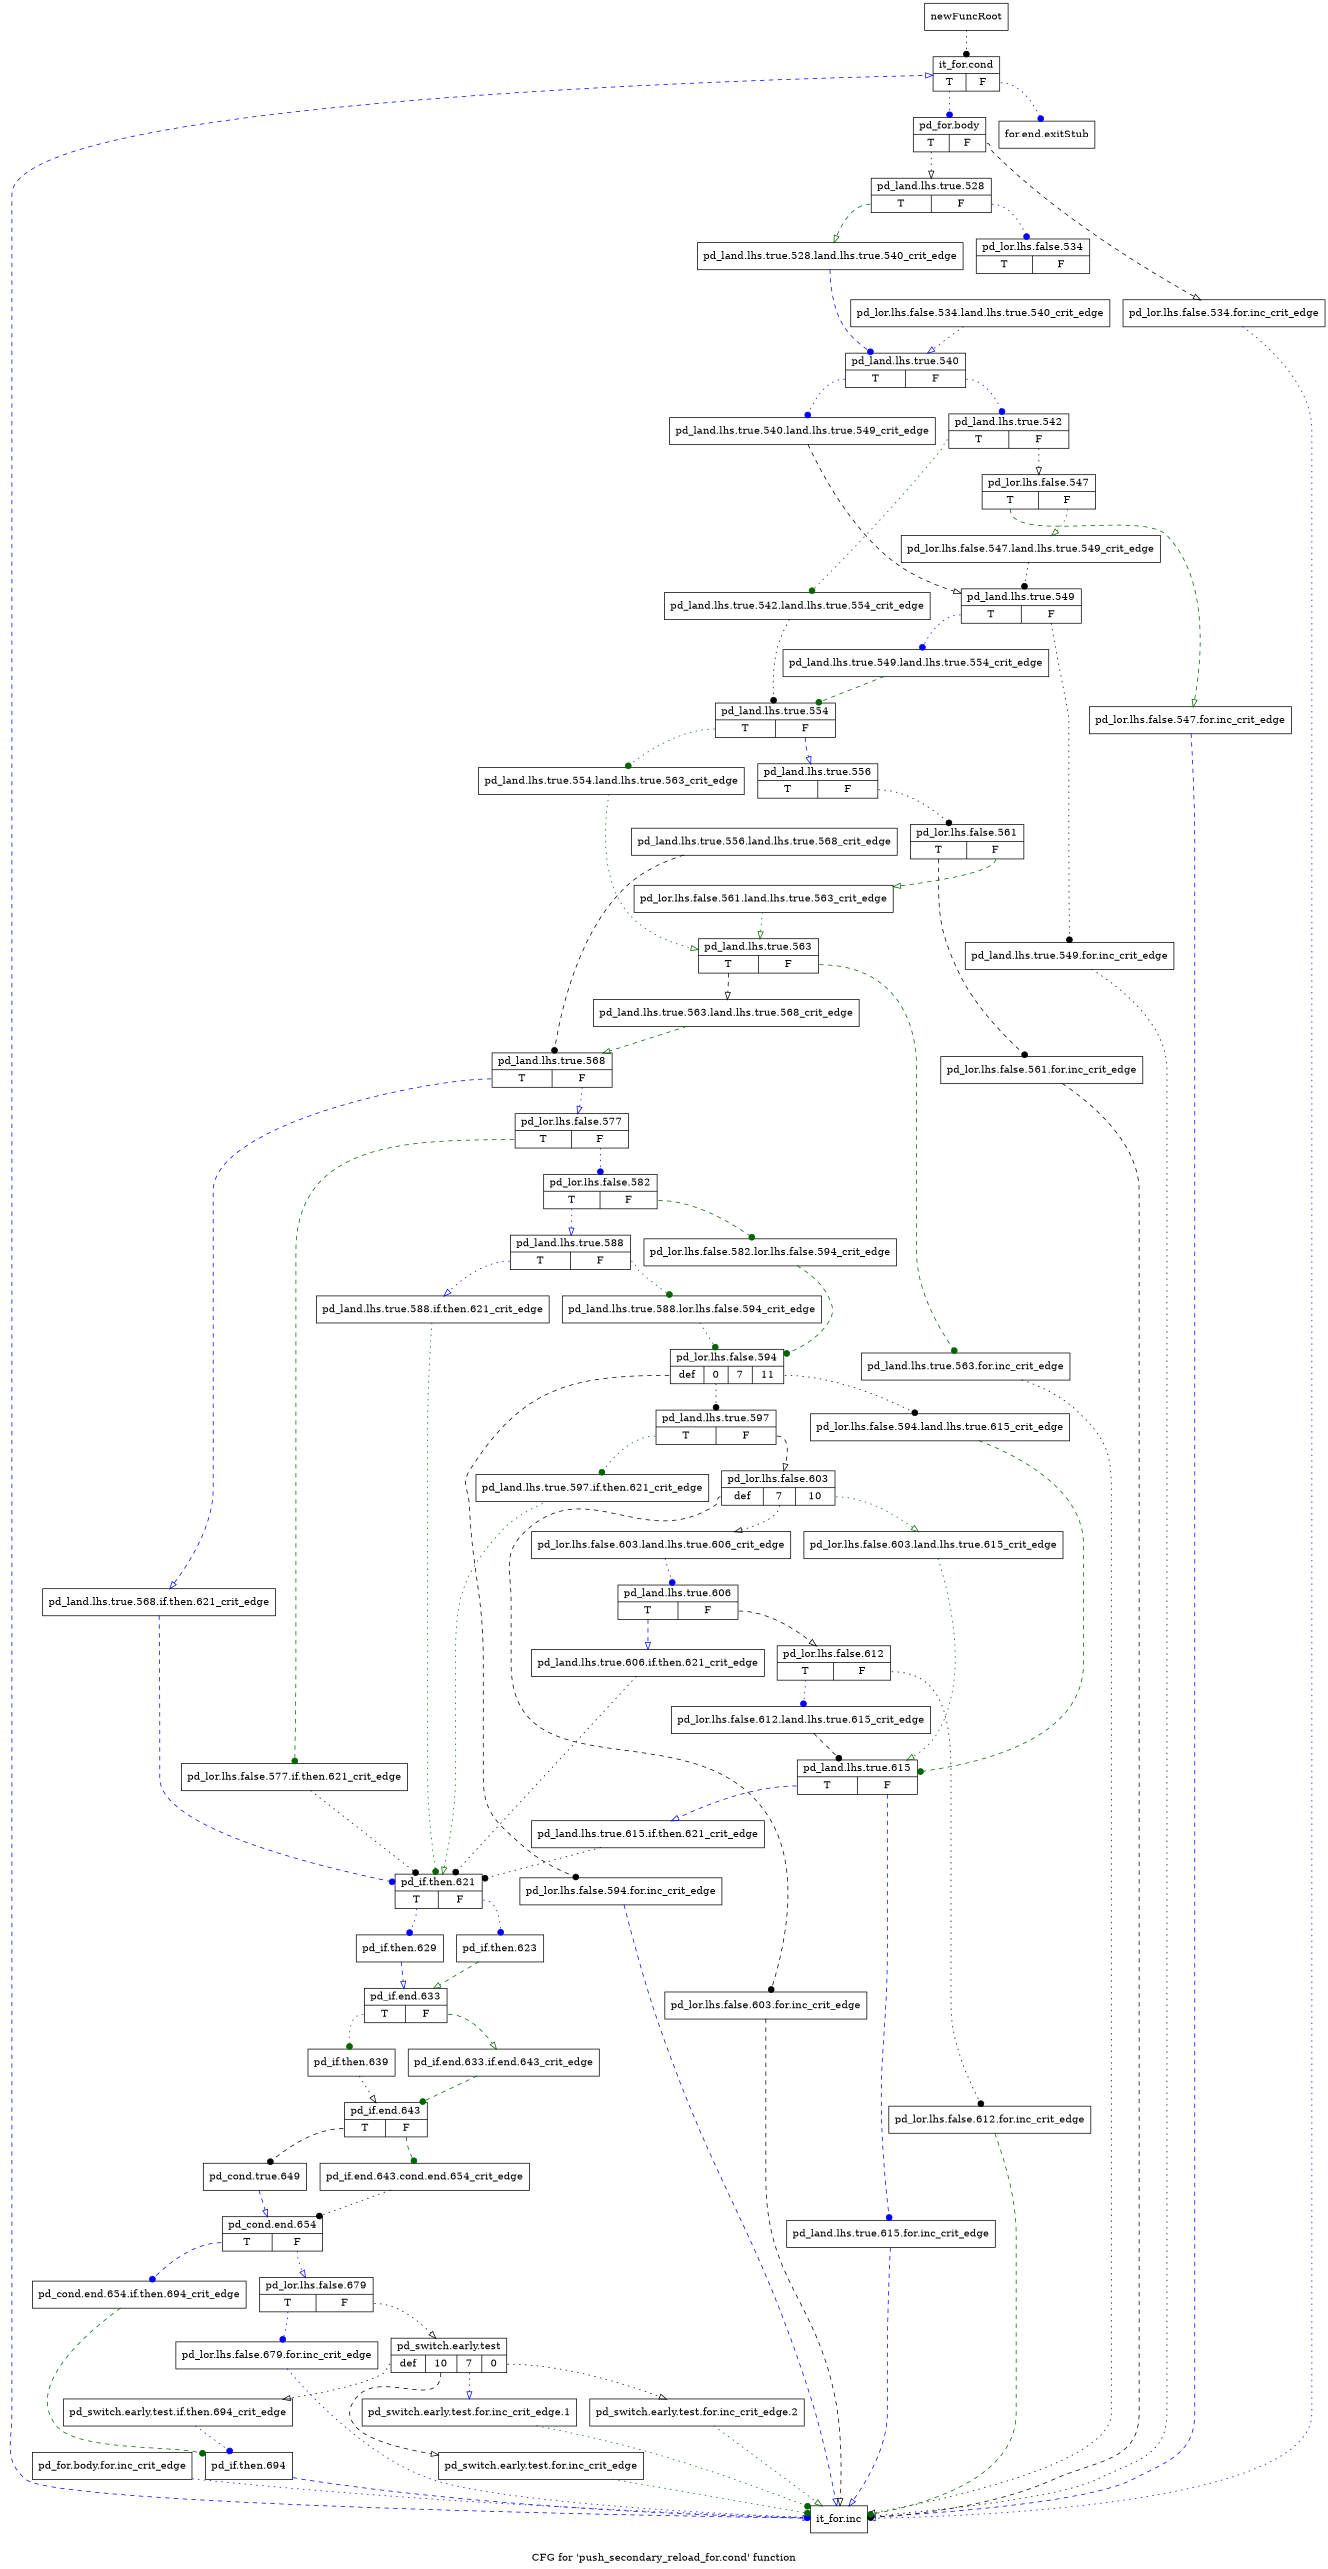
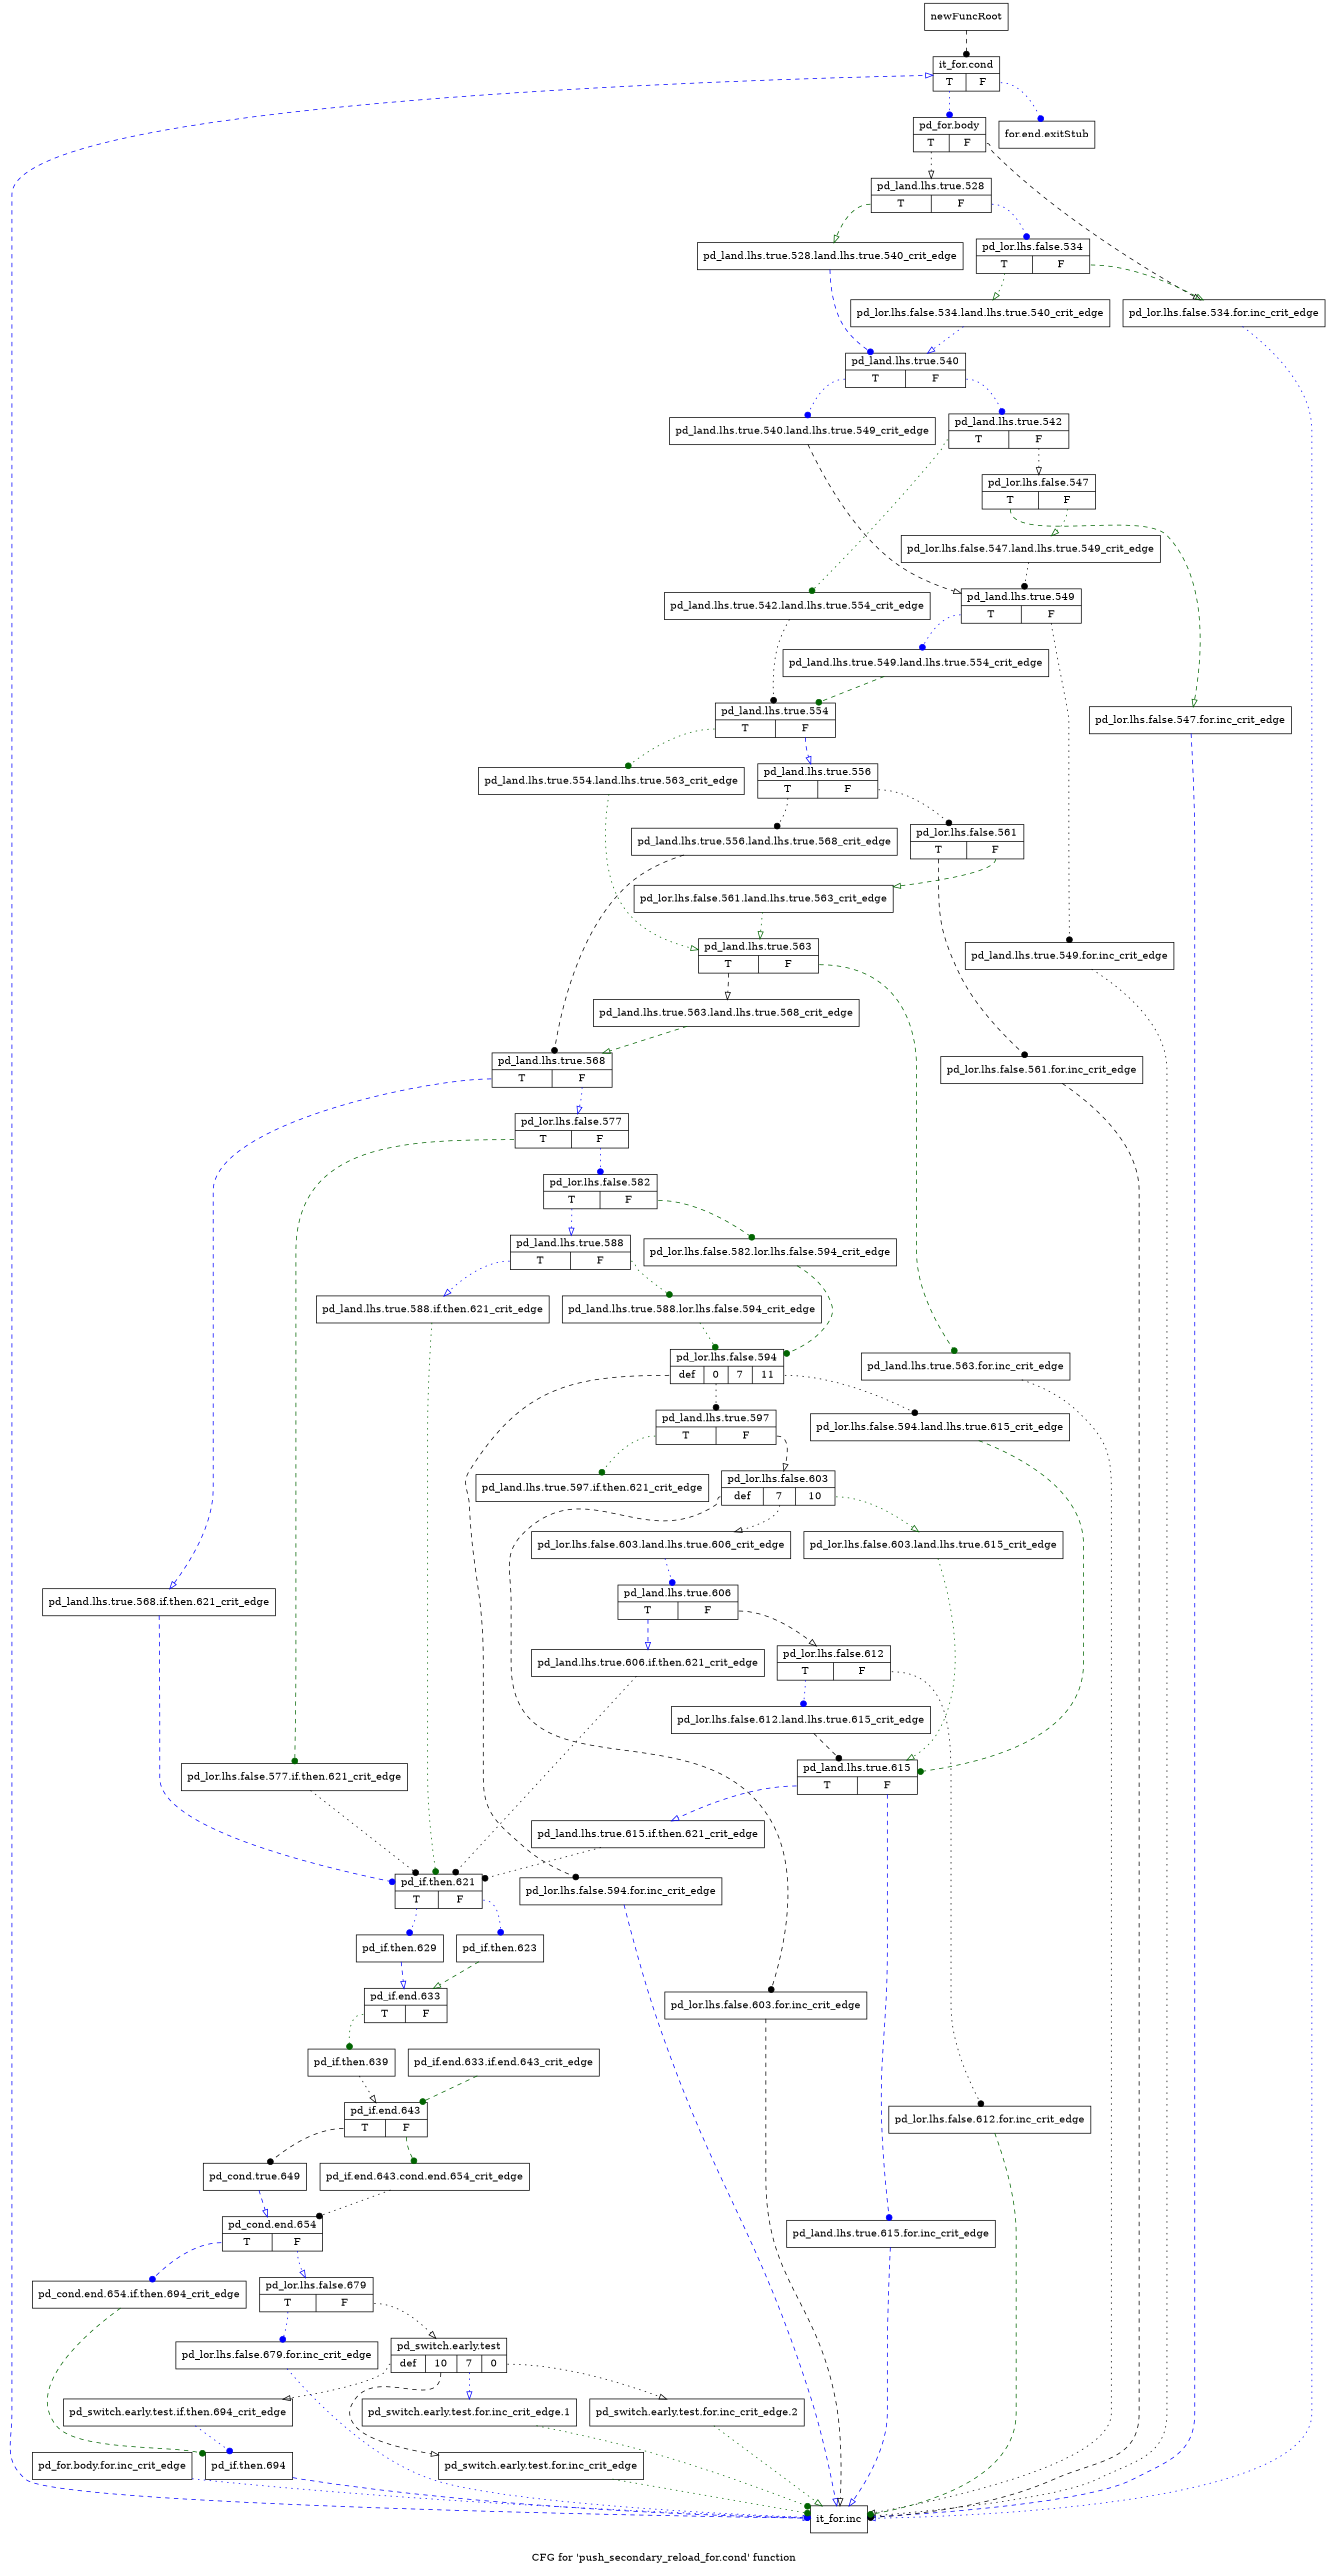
  digraph {
    label="CFG for 'push_secondary_reload_for.cond' function"
    node [shape=record]
    edge [arrowhead=dot color=blue style=dotted]
    n1 [label="{newFuncRoot}"]
    n2 [label="{it_for.cond|{<s0>T|<s1>F}}"]
    n3 [label="{for.end.exitStub}"]
    n4 [label="{pd_for.body|{<s0>T|<s1>F}}"]
    n5 [label="{pd_land.lhs.true.528|{<s0>T|<s1>F}}"]
    n6 [label="{pd_lor.lhs.false.534.for.inc_crit_edge}"]
    n7 [label="{pd_land.lhs.true.528.land.lhs.true.540_crit_edge}"]
    n8 [label="{pd_lor.lhs.false.534|{<s0>T|<s1>F}}"]
    n9 [label="{pd_for.body.for.inc_crit_edge}"]
    n10 [label="{it_for.inc}"]
    n11 [label="{pd_land.lhs.true.540|{<s0>T|<s1>F}}"]
    n12 [label="{pd_lor.lhs.false.534.land.lhs.true.540_crit_edge}"]
    n13 [label="{pd_land.lhs.true.540.land.lhs.true.549_crit_edge}"]
    n14 [label="{pd_land.lhs.true.542|{<s0>T|<s1>F}}"]
    n15 [label="{pd_land.lhs.true.549|{<s0>T|<s1>F}}"]
    n16 [label="{pd_land.lhs.true.542.land.lhs.true.554_crit_edge}"]
    n17 [label="{pd_lor.lhs.false.547|{<s0>T|<s1>F}}"]
    n18 [label="{pd_land.lhs.true.549.land.lhs.true.554_crit_edge}"]
    n19 [label="{pd_land.lhs.true.549.for.inc_crit_edge}"]
    n20 [label="{pd_land.lhs.true.554|{<s0>T|<s1>F}}"]
    n21 [label="{pd_lor.lhs.false.547.for.inc_crit_edge}"]
    n22 [label="{pd_lor.lhs.false.547.land.lhs.true.549_crit_edge}"]
    n23 [label="{pd_land.lhs.true.554.land.lhs.true.563_crit_edge}"]
    n24 [label="{pd_land.lhs.true.556|{<s0>T|<s1>F}}"]
    n25 [label="{pd_land.lhs.true.563|{<s0>T|<s1>F}}"]
    n26 [label="{pd_land.lhs.true.556.land.lhs.true.568_crit_edge}"]
    n27 [label="{pd_lor.lhs.false.561|{<s0>T|<s1>F}}"]
    n28 [label="{pd_land.lhs.true.563.land.lhs.true.568_crit_edge}"]
    n29 [label="{pd_land.lhs.true.563.for.inc_crit_edge}"]
    n30 [label="{pd_land.lhs.true.568|{<s0>T|<s1>F}}"]
    n31 [label="{pd_lor.lhs.false.561.for.inc_crit_edge}"]
    n32 [label="{pd_lor.lhs.false.561.land.lhs.true.563_crit_edge}"]
    n33 [label="{pd_land.lhs.true.568.if.then.621_crit_edge}"]
    n34 [label="{pd_lor.lhs.false.577|{<s0>T|<s1>F}}"]
    n35 [label="{pd_if.then.621|{<s0>T|<s1>F}}"]
    n36 [label="{pd_lor.lhs.false.577.if.then.621_crit_edge}"]
    n37 [label="{pd_lor.lhs.false.582|{<s0>T|<s1>F}}"]
    n38 [label="{pd_if.then.629}"]
    n39 [label="{pd_if.then.623}"]
    n40 [label="{pd_land.lhs.true.588|{<s0>T|<s1>F}}"]
    n41 [label="{pd_lor.lhs.false.582.lor.lhs.false.594_crit_edge}"]
    n42 [label="{pd_land.lhs.true.588.if.then.621_crit_edge}"]
    n43 [label="{pd_land.lhs.true.588.lor.lhs.false.594_crit_edge}"]
    n44 [label="{pd_lor.lhs.false.594|{<s0>def|<s1>0|<s2>7|<s3>11}}"]
    n45 [label="{pd_lor.lhs.false.594.for.inc_crit_edge}"]
    n46 [label="{pd_land.lhs.true.597|{<s0>T|<s1>F}}"]
    n47 [label="{pd_lor.lhs.false.594.land.lhs.true.615_crit_edge}"]
    n48 [label="{pd_land.lhs.true.597.if.then.621_crit_edge}"]
    n49 [label="{pd_lor.lhs.false.603|{<s0>def|<s1>7|<s2>10}}"]
    n50 [label="{pd_land.lhs.true.615|{<s0>T|<s1>F}}"]
    n51 [label="{pd_lor.lhs.false.603.for.inc_crit_edge}"]
    n52 [label="{pd_lor.lhs.false.603.land.lhs.true.606_crit_edge}"]
    n53 [label="{pd_lor.lhs.false.603.land.lhs.true.615_crit_edge}"]
    n54 [label="{pd_land.lhs.true.606|{<s0>T|<s1>F}}"]
    n55 [label="{pd_land.lhs.true.606.if.then.621_crit_edge}"]
    n56 [label="{pd_lor.lhs.false.612|{<s0>T|<s1>F}}"]
    n57 [label="{pd_land.lhs.true.615.if.then.621_crit_edge}"]
    n58 [label="{pd_land.lhs.true.615.for.inc_crit_edge}"]
    n59 [label="{pd_lor.lhs.false.612.land.lhs.true.615_crit_edge}"]
    n60 [label="{pd_lor.lhs.false.612.for.inc_crit_edge}"]
    n61 [label="{pd_if.end.633|{<s0>T|<s1>F}}"]
    n62 [label="{pd_if.then.639}"]
    n63 [label="{pd_if.end.633.if.end.643_crit_edge}"]
    n64 [label="{pd_if.end.643|{<s0>T|<s1>F}}"]
    n65 [label="{pd_cond.true.649}"]
    n66 [label="{pd_if.end.643.cond.end.654_crit_edge}"]
    n67 [label="{pd_cond.end.654|{<s0>T|<s1>F}}"]
    n68 [label="{pd_cond.end.654.if.then.694_crit_edge}"]
    n69 [label="{pd_lor.lhs.false.679|{<s0>T|<s1>F}}"]
    n70 [label="{pd_if.then.694}"]
    n71 [label="{pd_lor.lhs.false.679.for.inc_crit_edge}"]
    n72 [label="{pd_switch.early.test|{<s0>def|<s1>10|<s2>7|<s3>0}}"]
    n73 [label="{pd_switch.early.test.if.then.694_crit_edge}"]
    n74 [label="{pd_switch.early.test.for.inc_crit_edge}"]
    n75 [label="{pd_switch.early.test.for.inc_crit_edge.1}"]
    n76 [label="{pd_switch.early.test.for.inc_crit_edge.2}"]
-   n1 -> n2 [color=black]
+   n1 -> n2 [color=black style=dashed]
    n2 -> n3 [tailport=s1]
    n2 -> n4 [tailport=s0]
    n4 -> n5 [arrowhead=onormal color=black tailport=s0]
    n4 -> n6 [arrowhead=onormal color=black style=dashed tailport=s1]
    n5 -> n7 [arrowhead=onormal color=darkgreen style=dashed tailport=s0]
    n5 -> n8 [tailport=s1]
    n6 -> n10 [arrowhead=onormal]
    n7 -> n11 [style=dashed]
+   n8 -> n6 [arrowhead=onormal color=darkgreen style=dashed tailport=s1]
+   n8 -> n12 [arrowhead=onormal color=darkgreen tailport=s0]
    n9 -> n10
    n10 -> n2 [arrowhead=onormal style=dashed]
    n11 -> n13 [tailport=s0]
    n11 -> n14 [tailport=s1]
    n12 -> n11 [arrowhead=onormal]
    n13 -> n15 [arrowhead=onormal color=black style=dashed]
    n14 -> n16 [color=darkgreen tailport=s0]
    n14 -> n17 [arrowhead=onormal color=black tailport=s1]
    n15 -> n18 [tailport=s0]
    n15 -> n19 [color=black tailport=s1]
    n16 -> n20 [color=black]
    n17 -> n21 [arrowhead=onormal color=darkgreen style=dashed tailport=s0]
    n17 -> n22 [arrowhead=onormal color=darkgreen tailport=s1]
    n18 -> n20 [color=darkgreen style=dashed]
    n19 -> n10 [color=black]
    n20 -> n23 [color=darkgreen tailport=s0]
    n20 -> n24 [arrowhead=onormal style=dashed tailport=s1]
    n21 -> n10 [style=dashed]
    n22 -> n15 [color=black]
    n23 -> n25 [arrowhead=onormal color=darkgreen]
+   n24 -> n26 [color=black tailport=s0]
    n24 -> n27 [color=black tailport=s1]
    n25 -> n28 [arrowhead=onormal color=black style=dashed tailport=s0]
    n25 -> n29 [color=darkgreen style=dashed tailport=s1]
    n26 -> n30 [color=black style=dashed]
    n27 -> n31 [color=black style=dashed tailport=s0]
    n27 -> n32 [arrowhead=onormal color=darkgreen style=dashed tailport=s1]
    n28 -> n30 [arrowhead=onormal color=darkgreen style=dashed]
    n29 -> n10 [arrowhead=onormal color=black]
    n30 -> n33 [arrowhead=onormal style=dashed tailport=s0]
    n30 -> n34 [arrowhead=onormal tailport=s1]
    n31 -> n10 [color=black style=dashed]
    n32 -> n25 [arrowhead=onormal color=darkgreen]
    n33 -> n35 [style=dashed]
    n34 -> n36 [color=darkgreen style=dashed tailport=s0]
    n34 -> n37 [tailport=s1]
    n35 -> n38 [tailport=s0]
    n35 -> n39 [tailport=s1]
    n36 -> n35 [color=black]
    n37 -> n40 [arrowhead=onormal tailport=s0]
    n37 -> n41 [color=darkgreen style=dashed tailport=s1]
    n38 -> n61 [arrowhead=onormal style=dashed]
    n39 -> n61 [arrowhead=onormal color=darkgreen style=dashed]
    n40 -> n42 [arrowhead=onormal tailport=s0]
    n40 -> n43 [color=darkgreen tailport=s1]
    n41 -> n44 [color=darkgreen style=dashed]
    n42 -> n35 [color=darkgreen]
    n43 -> n44 [color=darkgreen]
    n44 -> n45 [color=black style=dashed tailport=s0]
    n44 -> n46 [color=black tailport=s1]
    n44 -> n47 [color=black tailport=s3]
    n45 -> n10 [arrowhead=onormal style=dashed]
    n46 -> n48 [color=darkgreen tailport=s0]
    n46 -> n49 [arrowhead=onormal color=black style=dashed tailport=s1]
    n47 -> n50 [color=darkgreen style=dashed]
-   n48 -> n35 [arrowhead=onormal color=darkgreen]
    n49 -> n51 [color=black style=dashed tailport=s0]
    n49 -> n52 [arrowhead=onormal color=black tailport=s1]
    n49 -> n53 [arrowhead=onormal color=darkgreen tailport=s2]
    n50 -> n57 [arrowhead=onormal style=dashed tailport=s0]
    n50 -> n58 [style=dashed tailport=s1]
    n51 -> n10 [arrowhead=onormal color=black style=dashed]
    n52 -> n54
    n53 -> n50 [arrowhead=onormal color=darkgreen]
    n54 -> n55 [arrowhead=onormal style=dashed tailport=s0]
    n54 -> n56 [arrowhead=onormal color=black style=dashed tailport=s1]
    n55 -> n35 [color=black]
    n56 -> n59 [tailport=s0]
    n56 -> n60 [color=black tailport=s1]
    n57 -> n35 [color=black]
    n58 -> n10 [arrowhead=onormal style=dashed]
    n59 -> n50 [color=black style=dashed]
    n60 -> n10 [color=darkgreen style=dashed]
    n61 -> n62 [color=darkgreen tailport=s0]
-   n61 -> n63 [arrowhead=onormal color=darkgreen style=dashed tailport=s1]
    n62 -> n64 [arrowhead=onormal color=black]
    n63 -> n64 [color=darkgreen style=dashed]
    n64 -> n65 [color=black style=dashed tailport=s0]
    n64 -> n66 [color=darkgreen style=dashed tailport=s1]
    n65 -> n67 [arrowhead=onormal style=dashed]
    n66 -> n67 [color=black]
    n67 -> n68 [style=dashed tailport=s0]
    n67 -> n69 [arrowhead=onormal tailport=s1]
    n68 -> n70 [color=darkgreen style=dashed]
    n69 -> n71 [tailport=s0]
    n69 -> n72 [arrowhead=onormal color=black tailport=s1]
    n70 -> n10 [arrowhead=onormal style=dashed]
    n71 -> n10
    n72 -> n73 [arrowhead=onormal color=black tailport=s0]
    n72 -> n74 [arrowhead=onormal color=black style=dashed tailport=s1]
    n72 -> n75 [arrowhead=onormal tailport=s2]
    n72 -> n76 [arrowhead=onormal color=black tailport=s3]
    n73 -> n70
    n74 -> n10 [color=darkgreen]
    n75 -> n10 [color=darkgreen]
    n76 -> n10 [arrowhead=onormal color=darkgreen]
  }
